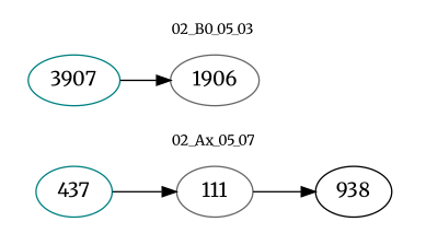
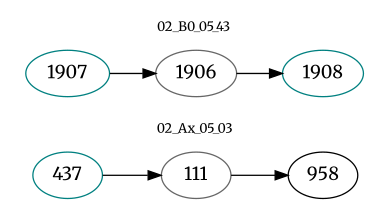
  digraph {
    fontname=Merriweather
    rankdir=LR
    node [color=teal fontname=Merriweather]
    edge [color=black fontname=Merriweather]
    n1 [label=437]
    n2 [color=gray40 label=111]
-   n3 [color=black label=938]
-   n4 [label=3907]
+   n3 [color=black label=958]
+   n4 [label=1907]
    n5 [color=gray40 label=1906]
+   n6 [label=1908]
    subgraph cluster_1 {
      color=white
      fontsize=10
-     label="02_Ax_05_07"
+     label="02_Ax_05_03"
      n1
      n2
      n3
    }
    subgraph cluster_2 {
      color=white
      fontsize=10
-     label="02_B0_05_03"
+     label="02_B0_05_43"
      n4
      n5
+     n6
    }
    n1 -> n2
    n2 -> n3
    n4 -> n5
+   n5 -> n6
  }
